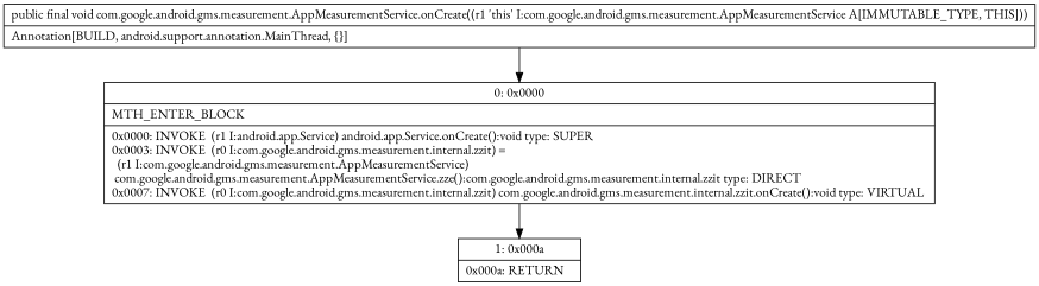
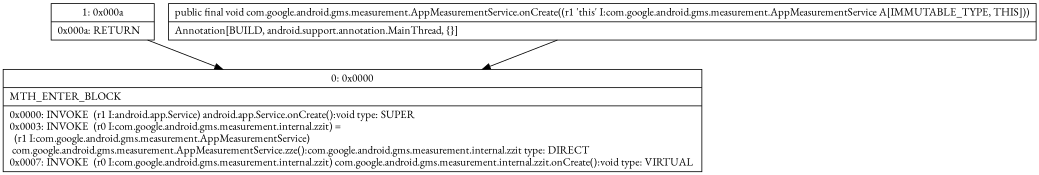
  digraph {
    fontname="EB Garamond"
    node [shape=record fontname="EB Garamond"]
    edge [fontname="EB Garamond"]
    n1 [label="{0\:\ 0x0000|MTH_ENTER_BLOCK\l|0x0000: INVOKE  (r1 I:android.app.Service) android.app.Service.onCreate():void type: SUPER \l0x0003: INVOKE  (r0 I:com.google.android.gms.measurement.internal.zzit) = \l  (r1 I:com.google.android.gms.measurement.AppMeasurementService)\l com.google.android.gms.measurement.AppMeasurementService.zze():com.google.android.gms.measurement.internal.zzit type: DIRECT \l0x0007: INVOKE  (r0 I:com.google.android.gms.measurement.internal.zzit) com.google.android.gms.measurement.internal.zzit.onCreate():void type: VIRTUAL \l}"]
    n2 [label="{1\:\ 0x000a|0x000a: RETURN   \l}"]
    n3 [label="{public final void com.google.android.gms.measurement.AppMeasurementService.onCreate((r1 'this' I:com.google.android.gms.measurement.AppMeasurementService A[IMMUTABLE_TYPE, THIS]))  | Annotation[BUILD, android.support.annotation.MainThread, \{\}]\l}"]
-   n1 -> n2
+   n2 -> n1
    n3 -> n1
  }
